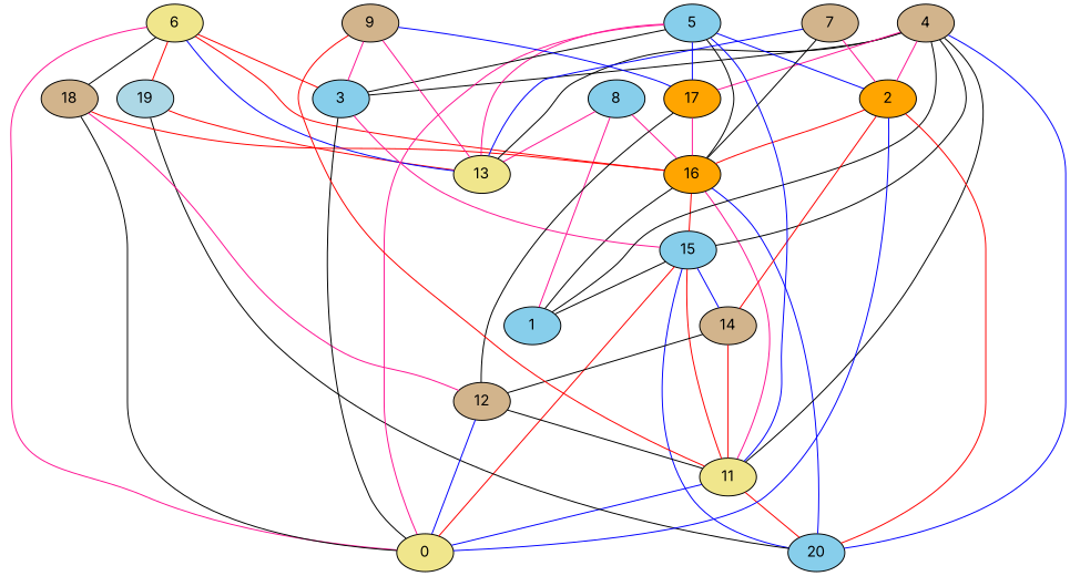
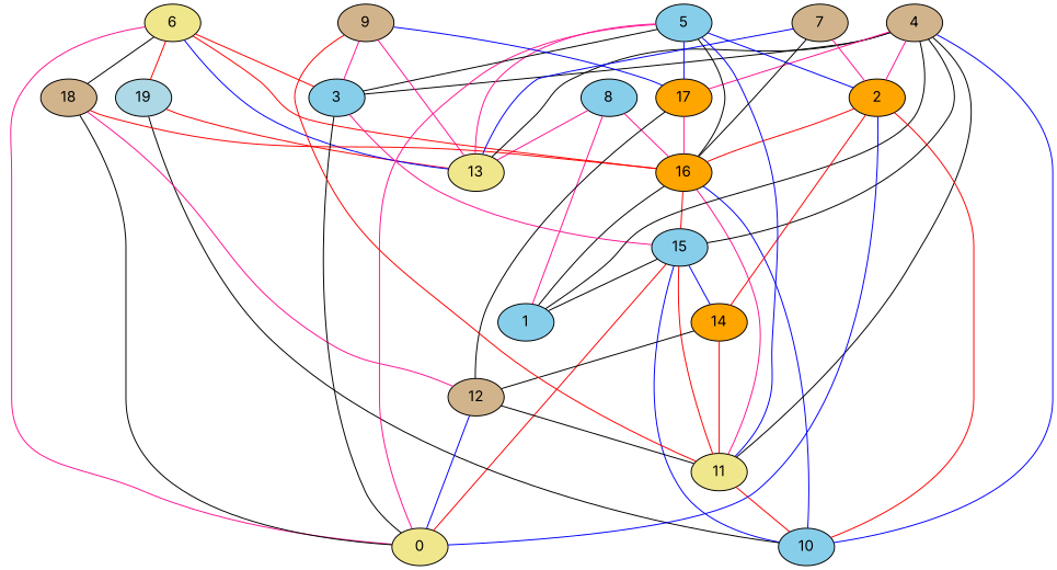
  digraph {
    fontname=Inter
    node [fillcolor=skyblue fontname=Inter style=filled]
    edge [color=black dir=none fontname=Inter]
    8
    13 [fillcolor=khaki]
    16 [fillcolor=orange]
    1
-   10 [label=20]
+   10
    15
    11 [fillcolor=khaki]
    19 [fillcolor=lightblue]
    6 [fillcolor=khaki]
    0 [fillcolor=khaki]
    18 [fillcolor=tan]
    3
    17 [fillcolor=orange]
    12 [fillcolor=tan]
-   14 [fillcolor=tan]
+   14 [fillcolor=orange]
    4 [fillcolor=tan]
    2 [fillcolor=orange]
    5
    7 [fillcolor=tan]
    9 [fillcolor=tan]
    subgraph sub_1 {
      8
      13
      16
      1
      10
      15
      11
      19
      6
      0
      18
      3
      17
      12
      14
      4
      2
      5
      7
      9
    }
    8 -> 13 [color=deeppink]
    8 -> 16 [color=deeppink]
    8 -> 1 [color=deeppink]
    16 -> 1
    16 -> 10 [color=blue]
    16 -> 15 [color=red]
    16 -> 11 [color=deeppink]
    15 -> 1
    15 -> 10 [color=blue]
    15 -> 11 [color=red]
    15 -> 0 [color=red]
    15 -> 14 [color=blue]
    11 -> 10 [color=red]
-   11 -> 0 [color=blue]
    19 -> 13 [color=red]
    19 -> 10
    6 -> 13 [color=blue]
    6 -> 16 [color=red]
    6 -> 19 [color=red]
    6 -> 0 [color=deeppink]
    6 -> 18
    6 -> 3 [color=red]
    18 -> 16 [color=red]
    18 -> 0
    18 -> 12 [color=deeppink]
    3 -> 15 [color=deeppink]
    3 -> 0
    17 -> 16 [color=deeppink]
    17 -> 12
    12 -> 11
    12 -> 0 [color=blue]
    14 -> 11 [color=red]
    14 -> 12
    4 -> 13
    4 -> 1
    4 -> 10 [color=blue]
    4 -> 15
    4 -> 11
    4 -> 3
    4 -> 17 [color=deeppink]
    4 -> 2 [color=deeppink]
    2 -> 16 [color=red]
    2 -> 10 [color=red]
    2 -> 0 [color=blue]
    2 -> 14 [color=red]
    5 -> 13 [color=deeppink]
    5 -> 16
    5 -> 11 [color=blue]
    5 -> 0 [color=deeppink]
    5 -> 3
    5 -> 17 [color=blue]
    5 -> 2 [color=blue]
    7 -> 13 [color=blue]
    7 -> 16
    7 -> 2 [color=deeppink]
    9 -> 13 [color=deeppink]
    9 -> 11 [color=red]
    9 -> 3 [color=deeppink]
    9 -> 17 [color=blue]
  }
